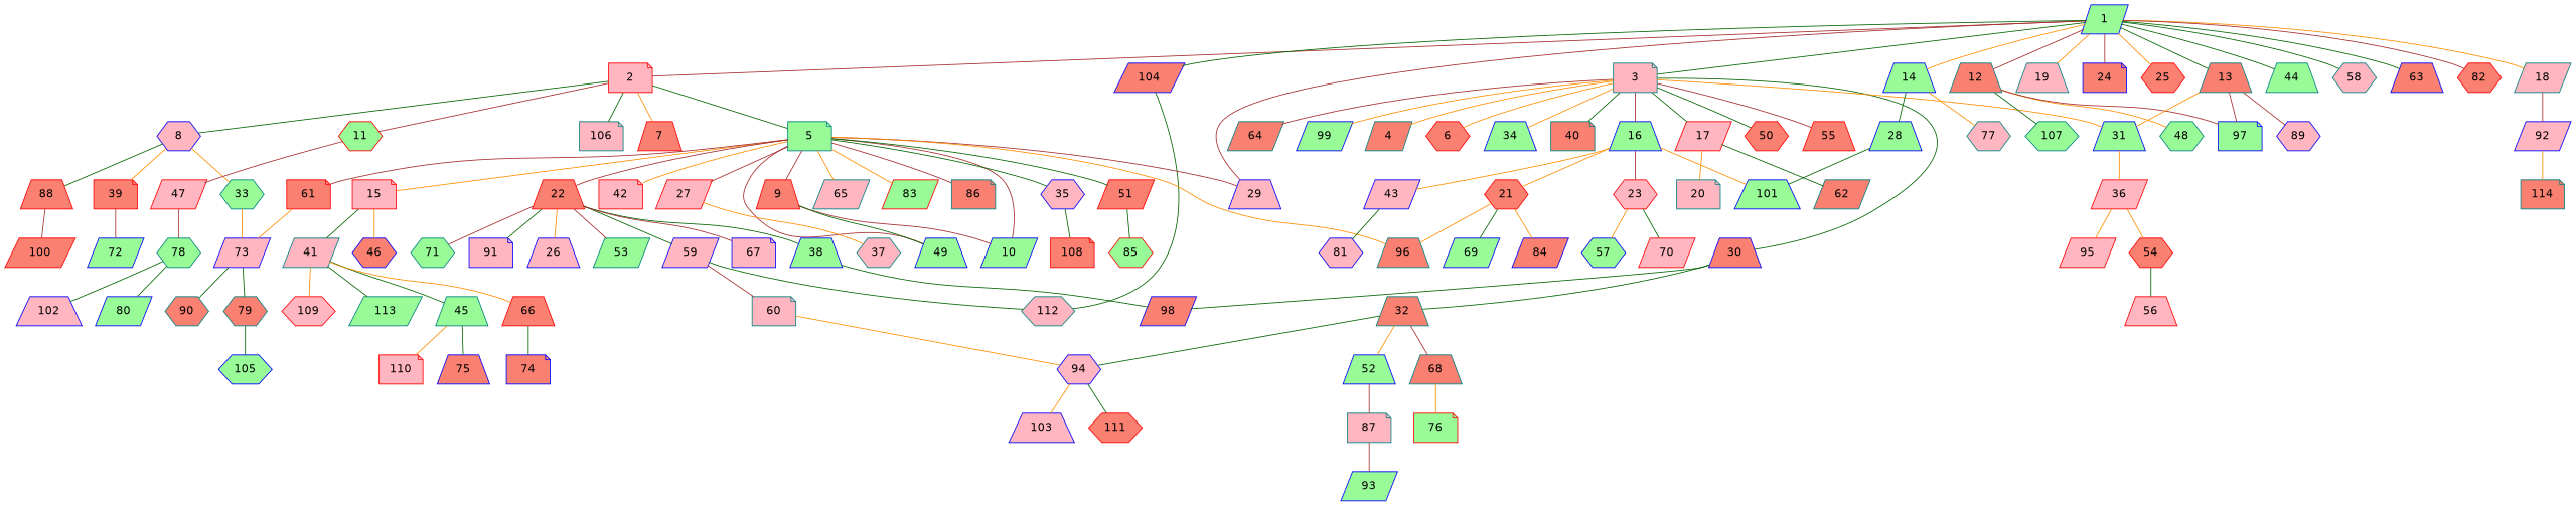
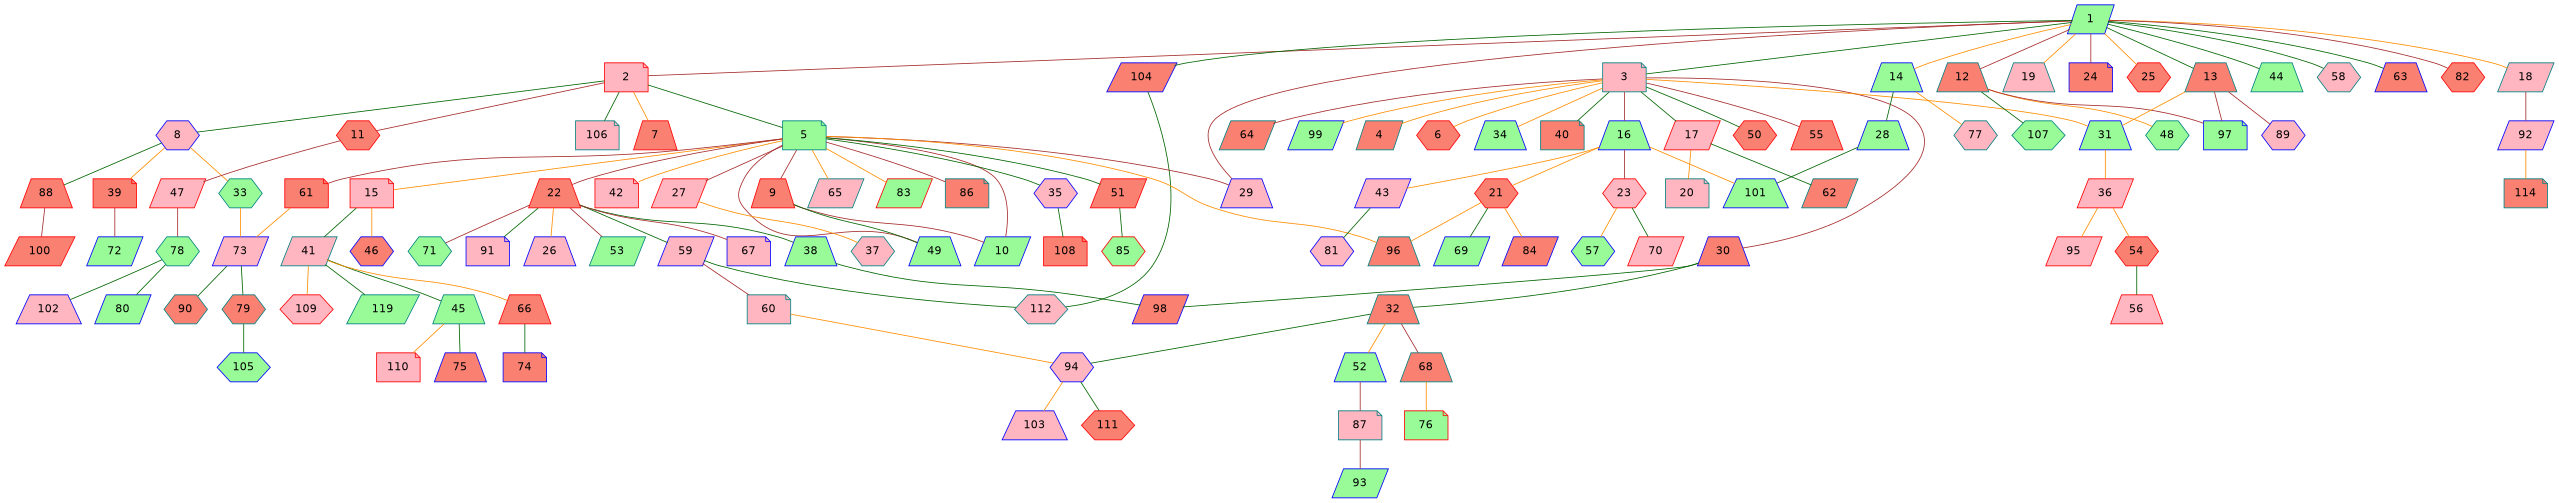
  graph {
    fontname="DejaVu Sans"
    node [color=blue fillcolor=lightpink fontname="DejaVu Sans" shape=parallelogram style=filled]
    edge [color=darkgreen fontname="DejaVu Sans"]
    1 [fillcolor=palegreen]
    2 [color=red shape=note]
    3 [color=teal shape=note]
    12 [color=teal fillcolor=salmon shape=trapezium]
    13 [color=teal fillcolor=salmon shape=trapezium]
    14 [fillcolor=palegreen shape=trapezium]
    18 [color=teal]
    19 [color=teal shape=trapezium]
    24 [fillcolor=salmon shape=note]
    25 [color=red fillcolor=salmon shape=hexagon]
    29 [shape=trapezium]
    44 [color=teal fillcolor=palegreen shape=trapezium]
    58 [color=teal shape=hexagon]
    63 [fillcolor=salmon shape=trapezium]
    82 [color=red fillcolor=salmon shape=hexagon]
    104 [fillcolor=salmon]
    5 [color=teal fillcolor=palegreen shape=note]
    7 [color=red fillcolor=salmon shape=trapezium]
    8 [shape=hexagon]
-   11 [color=red fillcolor=palegreen shape=hexagon]
+   11 [color=red fillcolor=salmon shape=hexagon]
    106 [color=teal shape=note]
    4 [color=teal fillcolor=salmon]
    6 [color=red fillcolor=salmon shape=hexagon]
    16 [fillcolor=palegreen shape=trapezium]
    17 [color=red]
    30 [fillcolor=salmon shape=trapezium]
    31 [fillcolor=palegreen shape=trapezium]
    34 [fillcolor=palegreen shape=trapezium]
    40 [color=teal fillcolor=salmon shape=note]
    50 [color=red fillcolor=salmon shape=hexagon]
    55 [color=red fillcolor=salmon shape=trapezium]
    64 [color=teal fillcolor=salmon]
    99 [fillcolor=palegreen]
    48 [color=teal fillcolor=palegreen shape=hexagon]
    97 [fillcolor=palegreen shape=note]
    107 [color=teal fillcolor=palegreen shape=hexagon]
    89 [shape=hexagon]
    28 [fillcolor=palegreen shape=trapezium]
    77 [color=teal shape=hexagon]
    92
    112 [color=teal shape=hexagon]
    9 [color=red fillcolor=salmon shape=trapezium]
    10 [fillcolor=palegreen]
    15 [color=red shape=note]
    22 [color=red fillcolor=salmon shape=trapezium]
    27 [color=red]
    35 [shape=hexagon]
    42 [color=red shape=note]
    49 [fillcolor=palegreen shape=trapezium]
    51 [color=red fillcolor=salmon]
    61 [color=red fillcolor=salmon shape=note]
    65 [color=teal]
    83 [color=red fillcolor=palegreen]
    86 [color=teal fillcolor=salmon shape=note]
    96 [color=teal fillcolor=salmon shape=trapezium]
    33 [color=teal fillcolor=palegreen shape=hexagon]
    39 [color=red fillcolor=salmon shape=note]
    88 [color=red fillcolor=salmon shape=trapezium]
    47 [color=red]
    21 [color=red fillcolor=salmon shape=hexagon]
    23 [color=red shape=hexagon]
    43
    101 [fillcolor=palegreen shape=trapezium]
    20 [color=teal shape=note]
    62 [color=teal fillcolor=salmon]
    32 [color=teal fillcolor=salmon shape=trapezium]
    98 [fillcolor=salmon]
    36 [color=red]
    41 [color=teal]
    46 [fillcolor=salmon shape=hexagon]
    26 [shape=trapezium]
    38 [fillcolor=palegreen shape=trapezium]
    53 [color=teal fillcolor=palegreen]
    59
    67 [shape=note]
    71 [color=teal fillcolor=palegreen shape=hexagon]
    91 [shape=note]
    37 [color=teal shape=hexagon]
    108 [color=red fillcolor=salmon shape=note]
    85 [color=red fillcolor=palegreen shape=hexagon]
    73
    72 [fillcolor=palegreen]
    100 [color=red fillcolor=salmon]
    78 [color=teal fillcolor=palegreen shape=hexagon]
    45 [color=teal fillcolor=palegreen shape=trapezium]
    66 [color=red fillcolor=salmon shape=trapezium]
    109 [color=red shape=hexagon]
-   113 [color=teal fillcolor=palegreen]
+   113 [color=teal fillcolor=palegreen label=119]
    69 [fillcolor=palegreen]
    84 [fillcolor=salmon]
    57 [fillcolor=palegreen shape=hexagon]
    70 [color=red]
    81 [shape=hexagon]
    114 [color=teal fillcolor=salmon shape=note]
    60 [color=teal shape=note]
    52 [fillcolor=palegreen shape=trapezium]
    68 [color=teal fillcolor=salmon shape=trapezium]
    94 [shape=hexagon]
    54 [color=red fillcolor=salmon shape=hexagon]
    95 [color=red]
    87 [color=teal shape=note]
    76 [color=red fillcolor=palegreen shape=note]
    103 [shape=trapezium]
    111 [color=red fillcolor=salmon shape=hexagon]
    79 [color=teal fillcolor=salmon shape=hexagon]
    90 [color=teal fillcolor=salmon shape=hexagon]
    56 [color=red shape=trapezium]
    75 [fillcolor=salmon shape=trapezium]
    110 [color=red shape=note]
    74 [fillcolor=salmon shape=note]
    80 [fillcolor=palegreen]
    102 [shape=trapezium]
    93 [fillcolor=palegreen]
    105 [fillcolor=palegreen shape=hexagon]
    1 -- 2 [color=brown]
    1 -- 3
    1 -- 12 [color=brown]
    1 -- 13
    1 -- 14 [color=darkorange]
    1 -- 18 [color=darkorange]
    1 -- 19 [color=darkorange]
    1 -- 24 [color=brown]
    1 -- 25 [color=darkorange]
    1 -- 29 [color=brown]
    1 -- 44
    1 -- 58
    1 -- 63
    1 -- 82 [color=brown]
    1 -- 104
    2 -- 5
    2 -- 7 [color=darkorange]
    2 -- 8
    2 -- 11 [color=brown]
    2 -- 106
    3 -- 4 [color=darkorange]
    3 -- 6 [color=darkorange]
    3 -- 16 [color=brown]
    3 -- 17
-   3 -- 30
+   3 -- 30 [color=brown]
    3 -- 31 [color=darkorange]
    3 -- 34 [color=darkorange]
    3 -- 40
    3 -- 50
    3 -- 55 [color=brown]
    3 -- 64 [color=brown]
    3 -- 99 [color=darkorange]
    12 -- 48 [color=darkorange]
    12 -- 97 [color=brown]
    12 -- 107
    13 -- 31 [color=darkorange]
    13 -- 97 [color=brown]
    13 -- 89 [color=brown]
    14 -- 28
    14 -- 77 [color=darkorange]
    18 -- 92 [color=brown]
    104 -- 112
    5 -- 29 [color=brown]
    5 -- 9 [color=brown]
    5 -- 10 [color=brown]
    5 -- 15 [color=darkorange]
    5 -- 22 [color=brown]
    5 -- 27 [color=brown]
    5 -- 35
    5 -- 42 [color=darkorange]
    5 -- 49 [color=brown]
    5 -- 51
    5 -- 61 [color=brown]
    5 -- 65 [color=darkorange]
    5 -- 83 [color=darkorange]
    5 -- 86 [color=brown]
    5 -- 96 [color=darkorange]
    8 -- 33 [color=darkorange]
    8 -- 39 [color=darkorange]
    8 -- 88
    11 -- 47 [color=brown]
    16 -- 21 [color=darkorange]
    16 -- 23 [color=brown]
    16 -- 43 [color=darkorange]
    16 -- 101 [color=darkorange]
    17 -- 20 [color=darkorange]
    17 -- 62
    30 -- 32
    30 -- 98
    31 -- 36 [color=darkorange]
    28 -- 101
    92 -- 114 [color=darkorange]
    9 -- 10 [color=brown]
    9 -- 49
    15 -- 41
    15 -- 46 [color=darkorange]
    22 -- 26 [color=darkorange]
    22 -- 38
    22 -- 53 [color=brown]
    22 -- 59
    22 -- 67 [color=brown]
    22 -- 71 [color=brown]
    22 -- 91
    27 -- 37 [color=darkorange]
    35 -- 108
    51 -- 85
    61 -- 73 [color=darkorange]
    33 -- 73 [color=darkorange]
    39 -- 72 [color=brown]
    88 -- 100 [color=brown]
    47 -- 78 [color=brown]
    21 -- 96 [color=darkorange]
    21 -- 69
    21 -- 84 [color=darkorange]
    23 -- 57 [color=darkorange]
    23 -- 70
    43 -- 81
    32 -- 52 [color=darkorange]
    32 -- 68 [color=brown]
    32 -- 94
    36 -- 54 [color=darkorange]
    36 -- 95 [color=darkorange]
    41 -- 45
    41 -- 66 [color=darkorange]
    41 -- 109 [color=darkorange]
    41 -- 113
    38 -- 98
    59 -- 112
    59 -- 60 [color=brown]
    73 -- 79
    73 -- 90
    78 -- 80
    78 -- 102
    45 -- 75
    45 -- 110 [color=darkorange]
    66 -- 74
    60 -- 94 [color=darkorange]
    52 -- 87 [color=brown]
    68 -- 76 [color=darkorange]
    94 -- 103 [color=darkorange]
    94 -- 111
    54 -- 56
    87 -- 93 [color=brown]
    79 -- 105
  }
